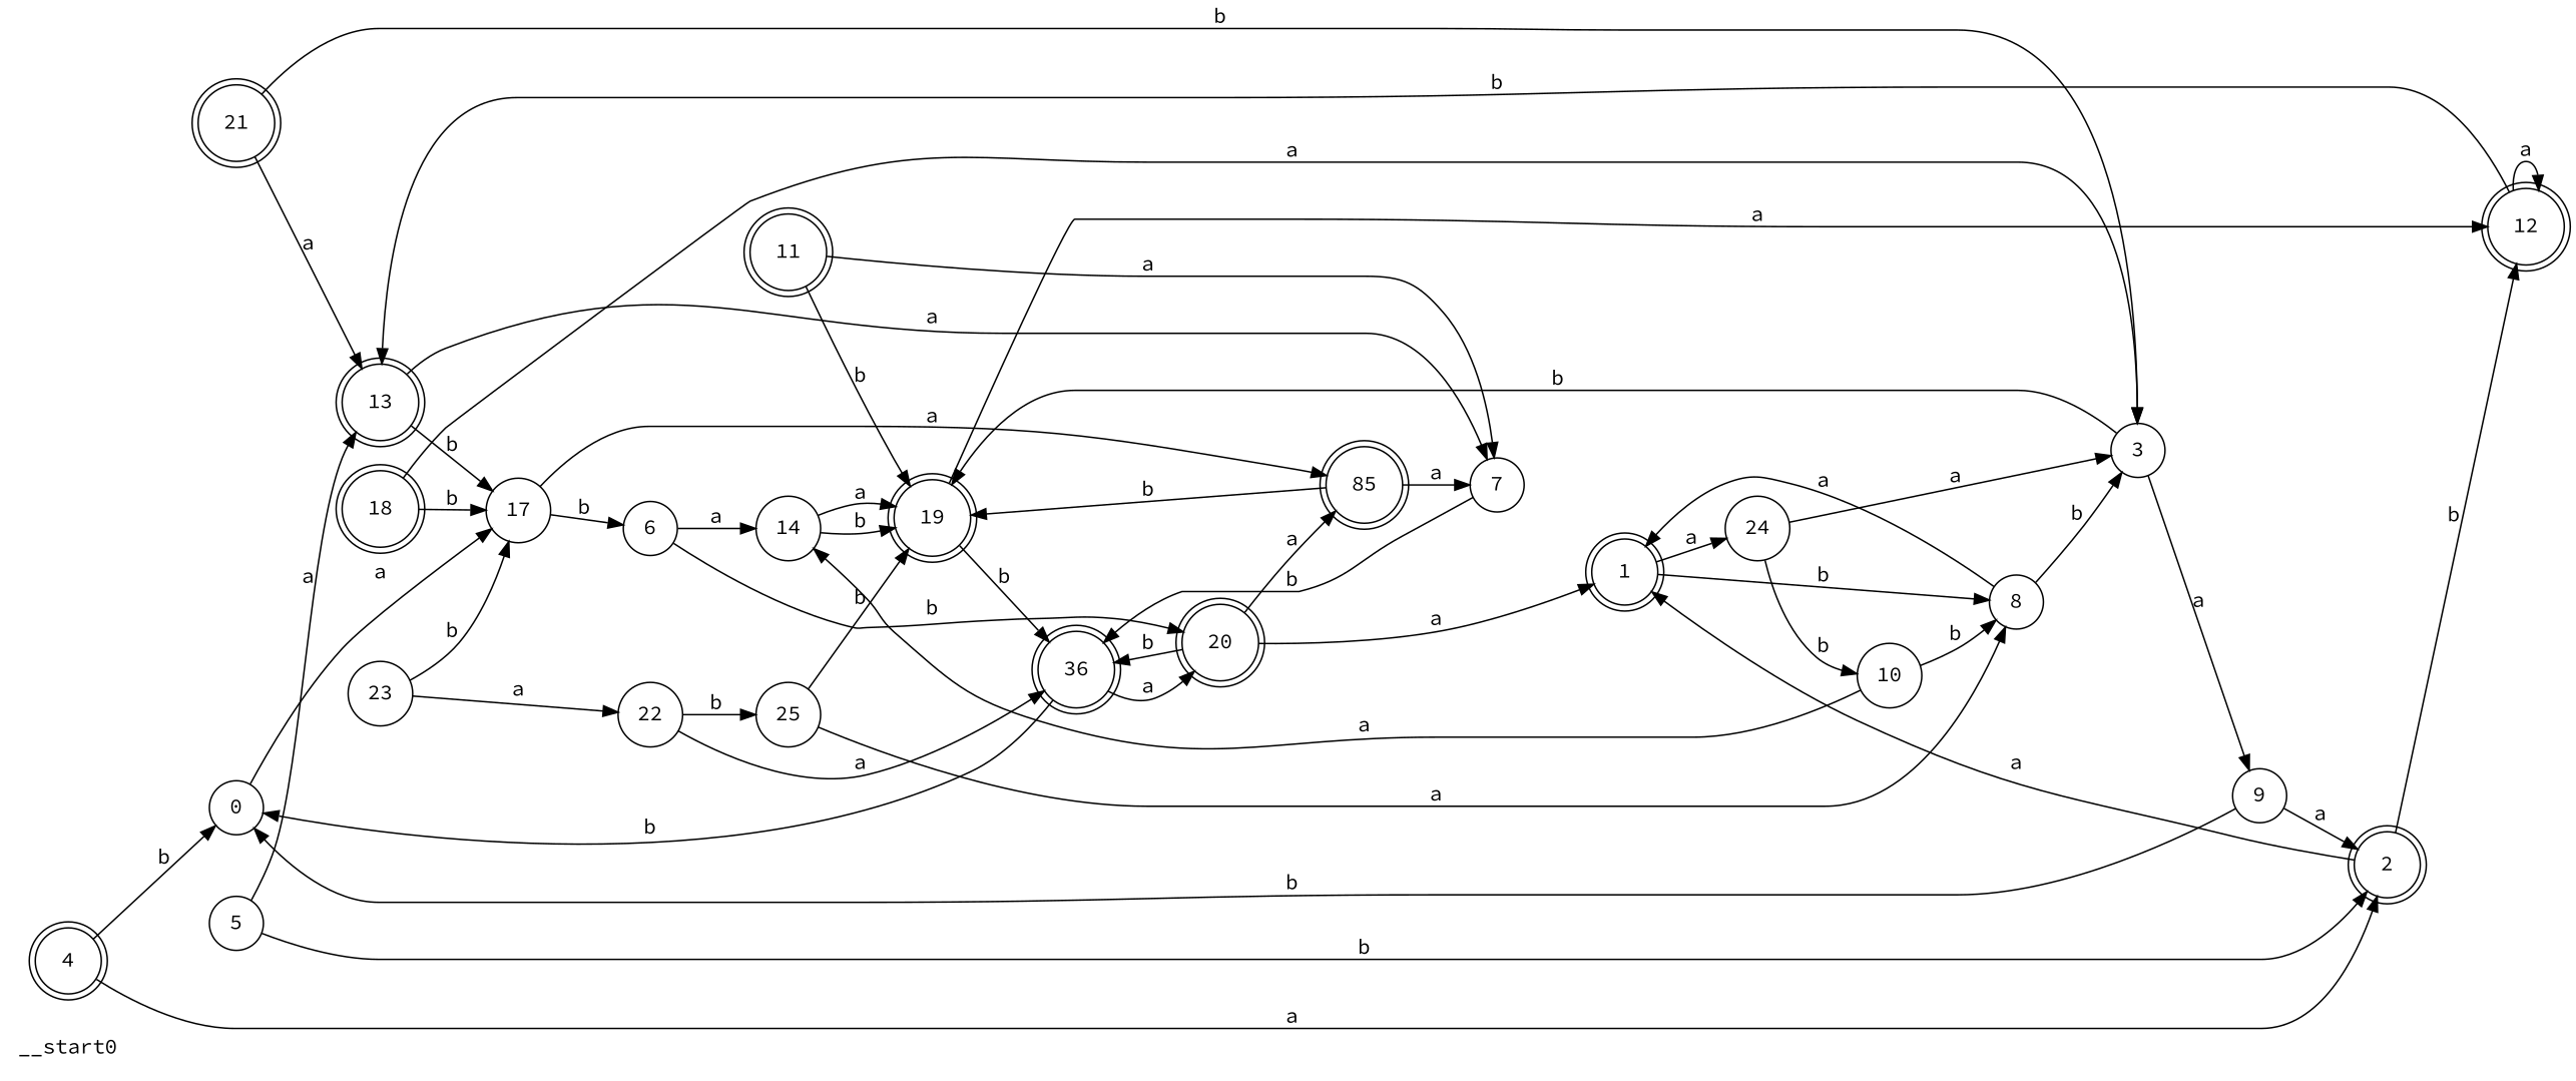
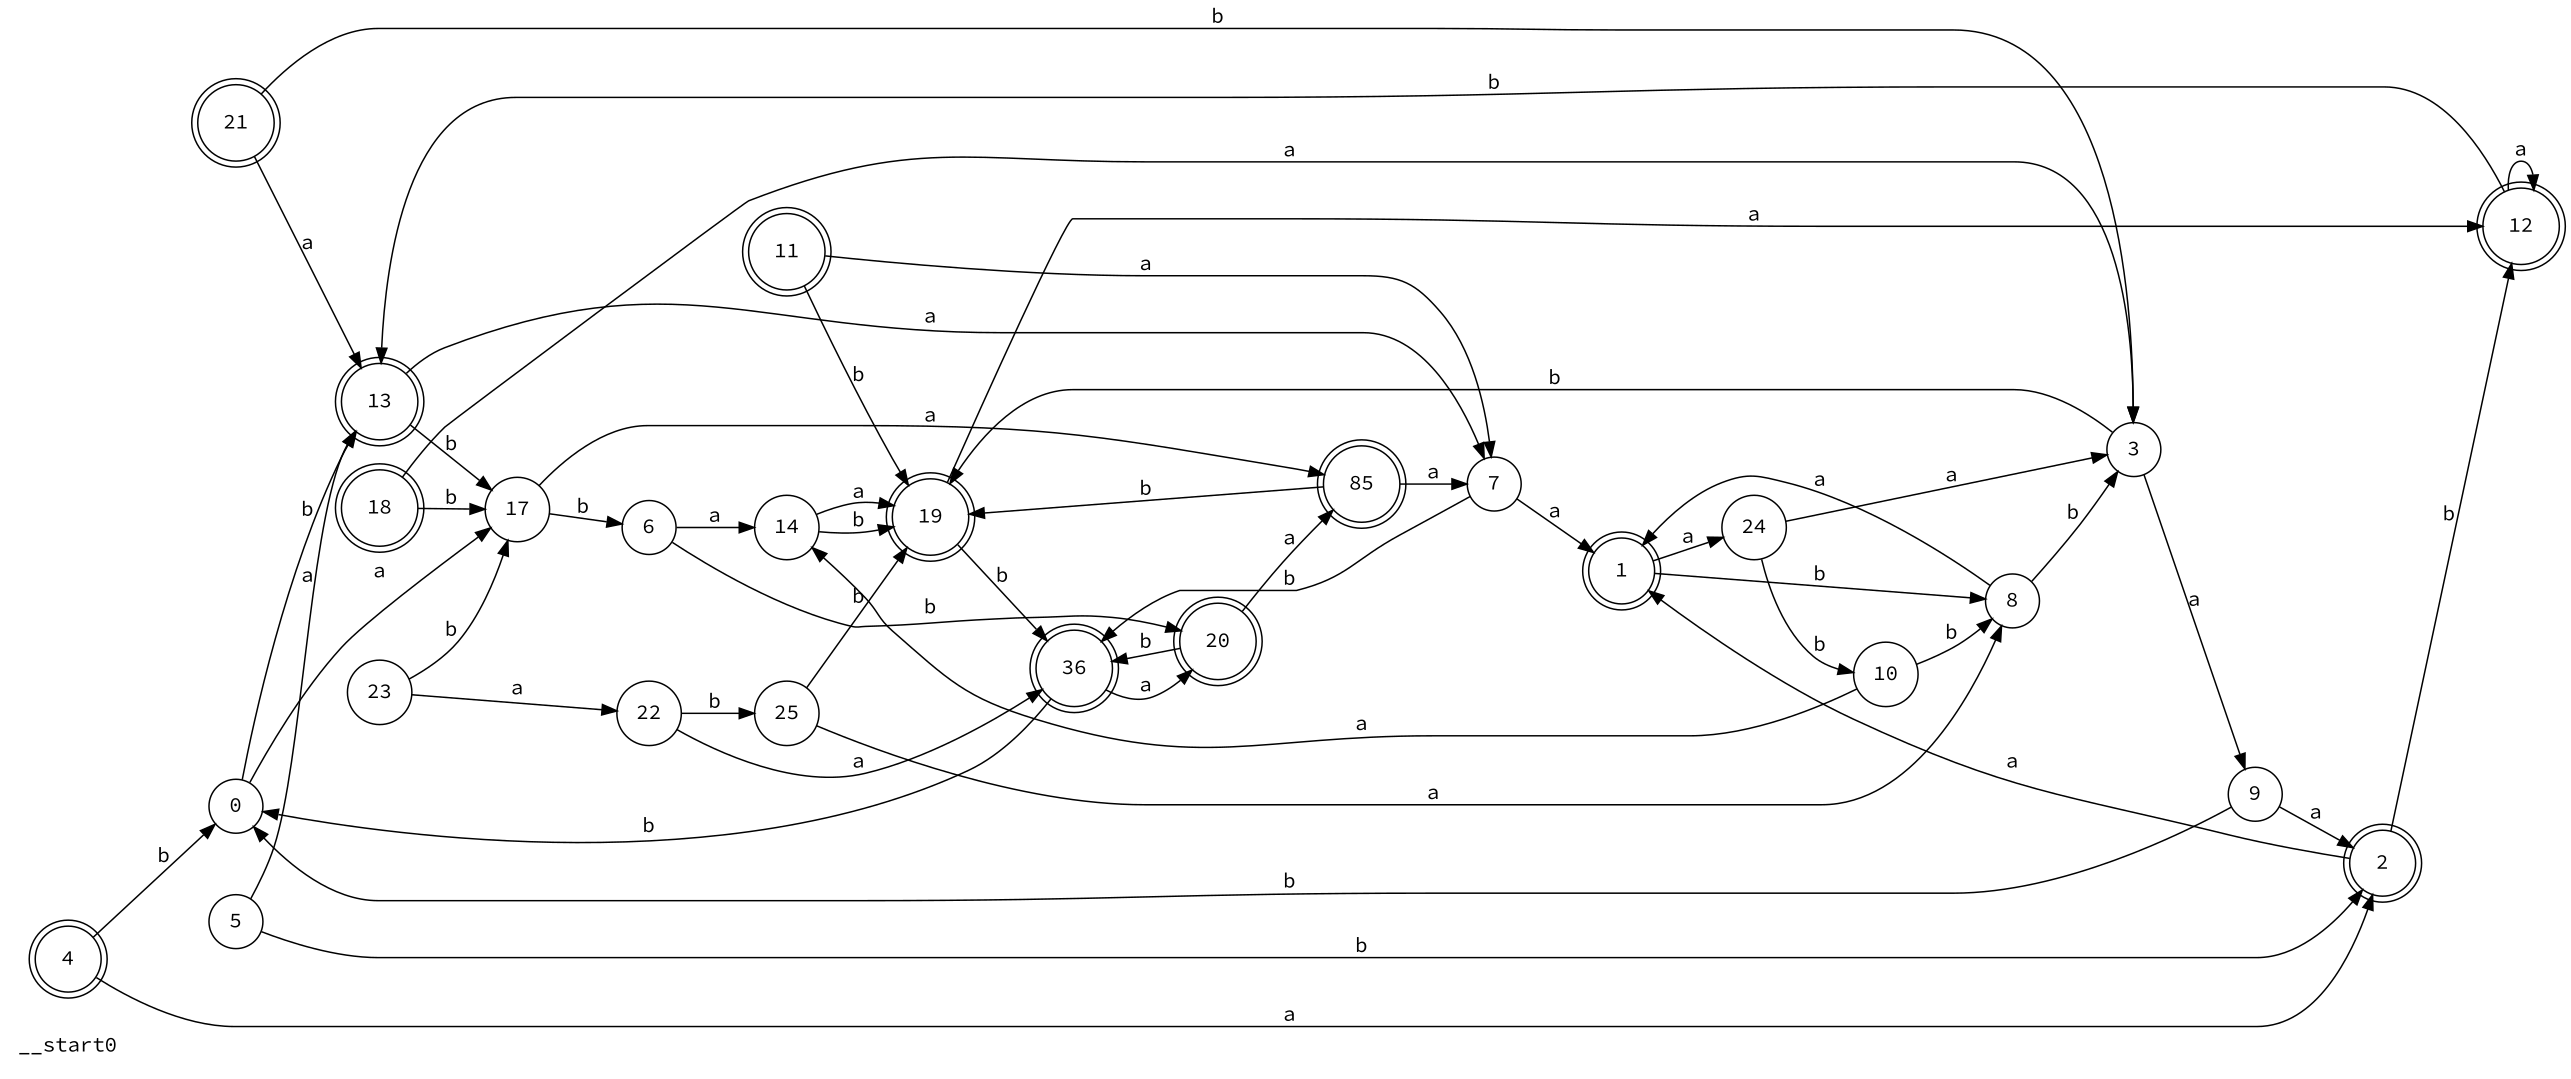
  digraph {
    fontname="Source Code Pro"
    rankdir=LR
    node [fontname="Source Code Pro" shape=circle color=black fillcolor=white style=filled]
    edge [fontname="Source Code Pro"]
    __start0 [shape=none color="" fillcolor="" style=""]
    n2 [label=0]
    n3 [label=13 shape=doublecircle style="rounded,filled"]
    n4 [label=17]
    n5 [label=7]
    n6 [label=6]
    n7 [label=85 shape=doublecircle style="rounded,filled"]
    n8 [label=1 shape=doublecircle style="rounded,filled"]
    n9 [label=8]
    n10 [label=24]
    n11 [label=3]
    n12 [label=10]
    n13 [label=2 shape=doublecircle style="rounded,filled"]
    n14 [label=12 shape=doublecircle style="rounded,filled"]
    n15 [label=9]
    n16 [label=19 shape=doublecircle style="rounded,filled"]
    n17 [label=36 shape=doublecircle style="rounded,filled"]
    n18 [label=4 shape=doublecircle style="rounded,filled"]
    n19 [label=5]
    n20 [label=14]
    n21 [label=20 shape=doublecircle style="rounded,filled"]
    n22 [label=11 shape=doublecircle style="rounded,filled"]
    n23 [label=18 shape=doublecircle style="rounded,filled"]
    n24 [label=21 shape=doublecircle style="rounded,filled"]
    n25 [label=22]
    n26 [label=25]
    n27 [label=23]
+   n2 -> n3 [label=b]
    n2 -> n4 [label=a]
    n3 -> n4 [label=b]
    n3 -> n5 [label=a]
    n4 -> n6 [label=b]
    n4 -> n7 [label=a]
-   n21 -> n8 [label=a]
+   n5 -> n8 [label=a]
    n5 -> n17 [label=b]
    n6 -> n20 [label=a]
    n6 -> n21 [label=b]
    n7 -> n5 [label=a]
    n7 -> n16 [label=b]
    n8 -> n9 [label=b]
    n8 -> n10 [label=a]
    n9 -> n8 [label=a]
    n9 -> n11 [label=b]
    n10 -> n11 [label=a]
    n10 -> n12 [label=b]
    n11 -> n15 [label=a]
    n11 -> n16 [label=b]
    n12 -> n9 [label=b]
    n12 -> n20 [label=a]
    n13 -> n8 [label=a]
    n13 -> n14 [label=b]
    n14 -> n3 [label=b]
    n14 -> n14 [label=a]
    n15 -> n2 [label=b]
    n15 -> n13 [label=a]
    n16 -> n14 [label=a]
    n16 -> n17 [label=b]
    n17 -> n2 [label=b]
    n17 -> n21 [label=a]
    n18 -> n2 [label=b]
    n18 -> n13 [label=a]
    n19 -> n3 [label=a]
    n19 -> n13 [label=b]
    n20 -> n16 [label=a]
    n20 -> n16 [label=b]
    n21 -> n7 [label=a]
    n21 -> n17 [label=b]
    n22 -> n5 [label=a]
    n22 -> n16 [label=b]
    n23 -> n4 [label=b]
    n23 -> n11 [label=a]
    n24 -> n3 [label=a]
    n24 -> n11 [label=b]
    n25 -> n17 [label=a]
    n25 -> n26 [label=b]
    n26 -> n9 [label=a]
    n26 -> n16 [label=b]
    n27 -> n4 [label=b]
    n27 -> n25 [label=a]
  }
